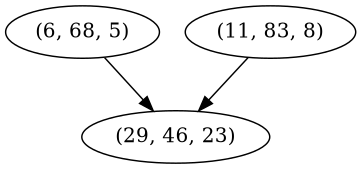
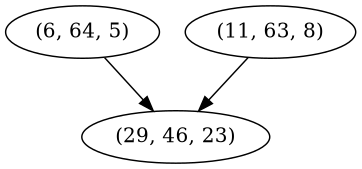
  digraph {
-   "(6, 68, 5)"
+   "(6, 68, 5)" [label="(6, 64, 5)"]
    "(29, 46, 23)"
-   "(11, 63, 8)" [label="(11, 83, 8)"]
+   "(11, 63, 8)"
    "(6, 68, 5)" -> "(29, 46, 23)"
    "(11, 63, 8)" -> "(29, 46, 23)"
  }
